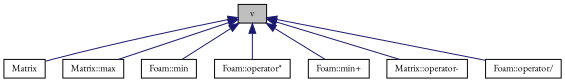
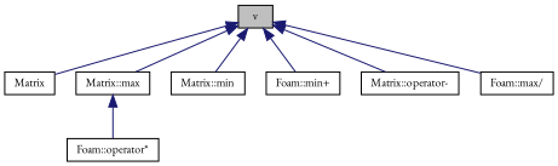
  digraph {
    fontname="EB Garamond"
    rankdir=TB
    node [color=black fontname="EB Garamond" fontsize=10 shape=record]
    edge [color=midnightblue dir=back fontname="EB Garamond" fontsize=10 labelfontname=Helvetica labelfontsize=10 style=solid]
    n1 [fillcolor=grey75 fontcolor=black height=0.2 label=v style=filled width=0.4]
    n2 [height=0.2 label=Matrix width=0.4]
    n3 [height=0.2 label="Matrix::max" width=0.4]
-   n4 [height=0.2 label="Foam::min" width=0.4]
+   n4 [height=0.2 label="Matrix::min" width=0.4]
    n5 [height=0.2 label="Foam::operator*" width=0.4]
    n6 [height=0.2 label="Foam::min+" width=0.4]
    n7 [height=0.2 label="Matrix::operator-" width=0.4]
-   n8 [height=0.2 label="Foam::operator/" width=0.4]
+   n8 [height=0.2 label="Foam::max/" width=0.4]
    n1 -> n2
    n1 -> n3
    n1 -> n4
-   n1 -> n5
+   n3 -> n5
    n1 -> n6
    n1 -> n7
    n1 -> n8
  }
